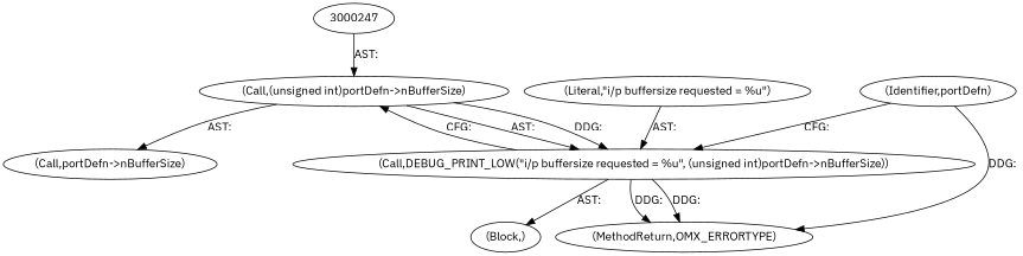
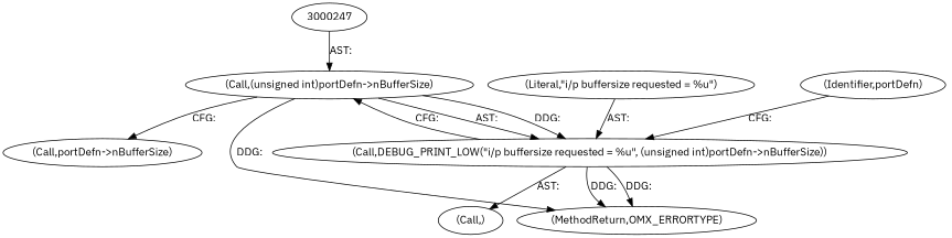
  digraph {
    fontname="IBM Plex Sans"
    node [fontname="IBM Plex Sans"]
    edge [fontname="IBM Plex Sans"]
    n1 [label="(Call,(unsigned int)portDefn->nBufferSize)"]
    n2 [label="(Call,DEBUG_PRINT_LOW(\"i/p buffersize requested = %u\", (unsigned int)portDefn->nBufferSize))"]
    n3 [label="(MethodReturn,OMX_ERRORTYPE)"]
    n4 [label="(Call,portDefn->nBufferSize)"]
-   n5 [label="(Block,)"]
+   n5 [label="(Call,)"]
    n6 [label="(Literal,\"i/p buffersize requested = %u\")"]
    n7 [label="(Identifier,portDefn)"]
    n8 [label=3000247]
    n1 -> n2 [label="AST: "]
    n1 -> n2 [label="DDG: "]
-   n7 -> n3 [label="DDG: "]
-   n1 -> n4 [label="AST: "]
+   n1 -> n3 [label="DDG: "]
+   n1 -> n4 [label="CFG: "]
    n2 -> n1 [label="CFG: "]
    n2 -> n3 [label="DDG: "]
    n2 -> n3 [label="DDG: "]
    n2 -> n5 [label="AST: "]
    n6 -> n2 [label="AST: "]
    n7 -> n2 [label="CFG: "]
    n8 -> n1 [label="AST: "]
  }
